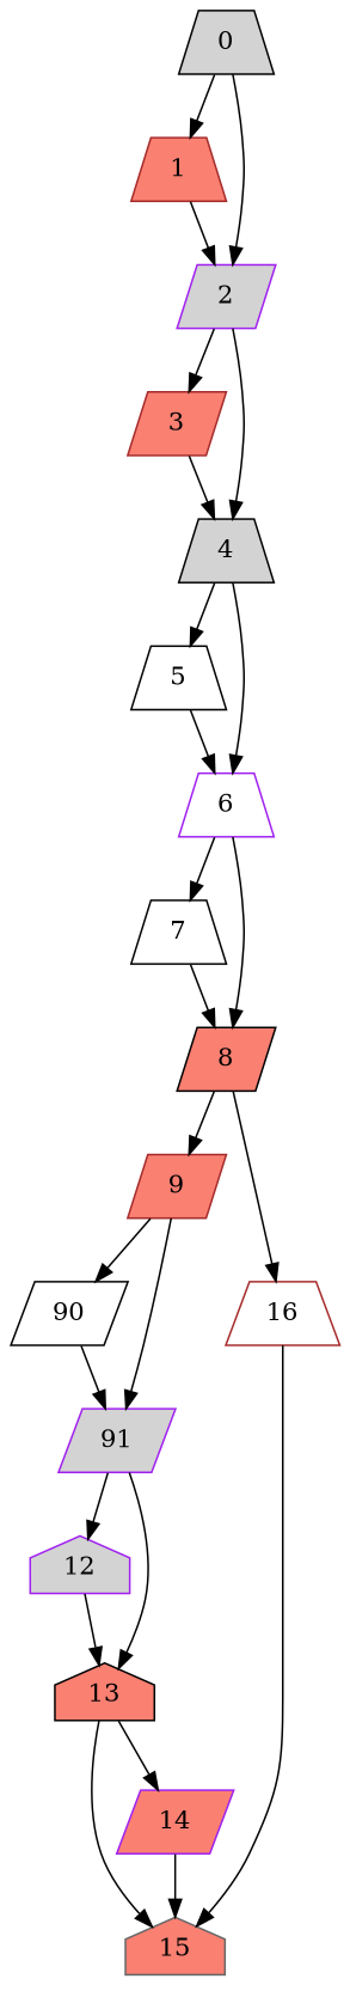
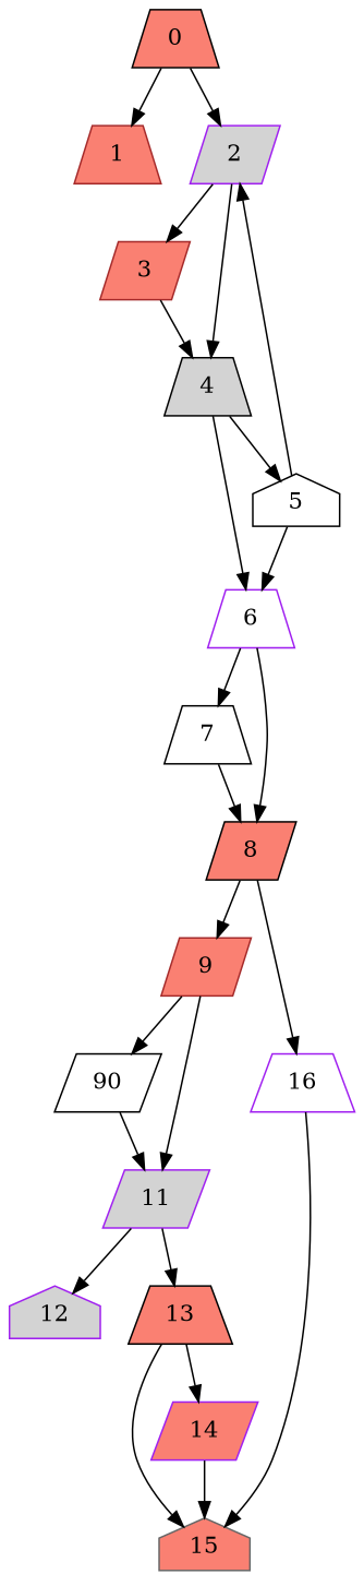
  digraph {
    node [color=black fillcolor=salmon shape=trapezium style=filled]
-   0 [fillcolor=lightgrey]
+   0
    1 [color=brown]
    2 [color=purple fillcolor=lightgrey shape=parallelogram]
    3 [color=brown shape=parallelogram]
    4 [fillcolor=lightgrey]
-   5 [fillcolor=white]
+   5 [fillcolor=white shape=house]
    6 [color=purple fillcolor=white]
    7 [fillcolor=white]
    8 [shape=parallelogram]
    9 [color=brown shape=parallelogram]
-   16 [color=brown fillcolor=white]
+   16 [color=purple fillcolor=white]
    n12 [fillcolor=white label=90 shape=parallelogram]
-   11 [color=purple fillcolor=lightgrey shape=parallelogram label=91]
+   11 [color=purple fillcolor=lightgrey shape=parallelogram]
    15 [color=gray40 shape=house]
    12 [color=purple fillcolor=lightgrey shape=house]
-   13 [shape=house]
+   13
    14 [color=purple shape=parallelogram]
    0 -> 1
    0 -> 2
-   1 -> 2
+   5 -> 2
    2 -> 3
    2 -> 4
    3 -> 4
    4 -> 5
    4 -> 6
    5 -> 6
    6 -> 7
    6 -> 8
    7 -> 8
    8 -> 9
    8 -> 16
    9 -> n12
    9 -> 11
    16 -> 15
    n12 -> 11
    11 -> 12
    11 -> 13
-   12 -> 13
    13 -> 15
    13 -> 14
    14 -> 15
  }
